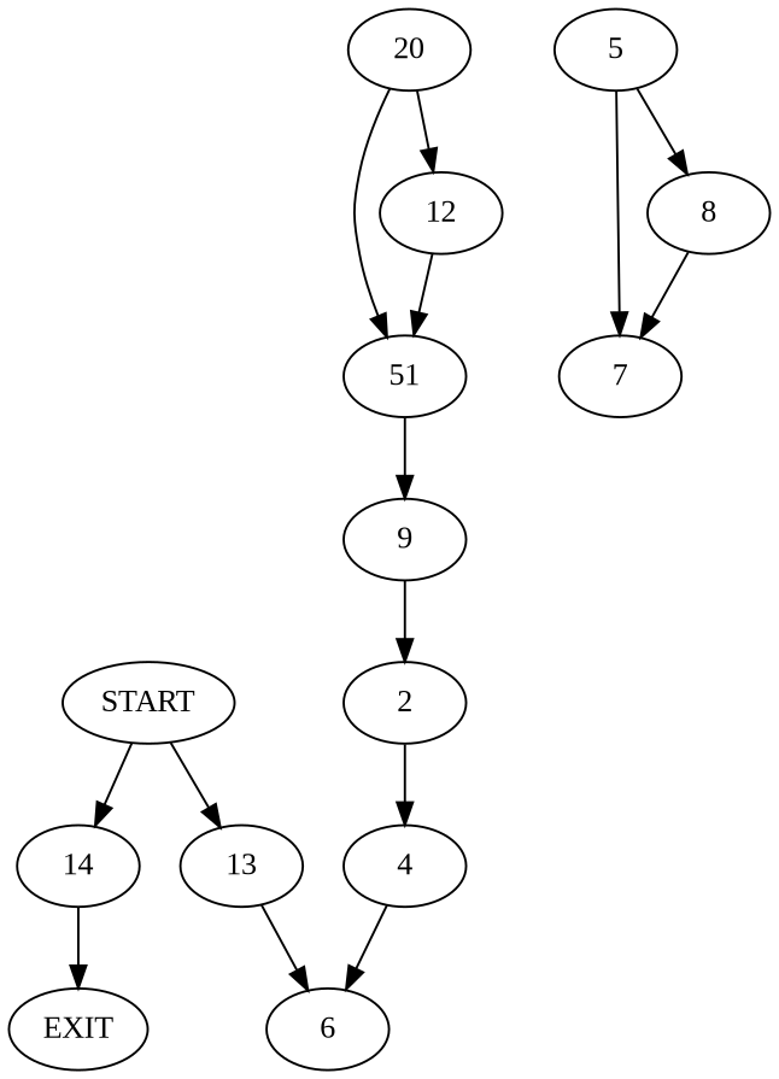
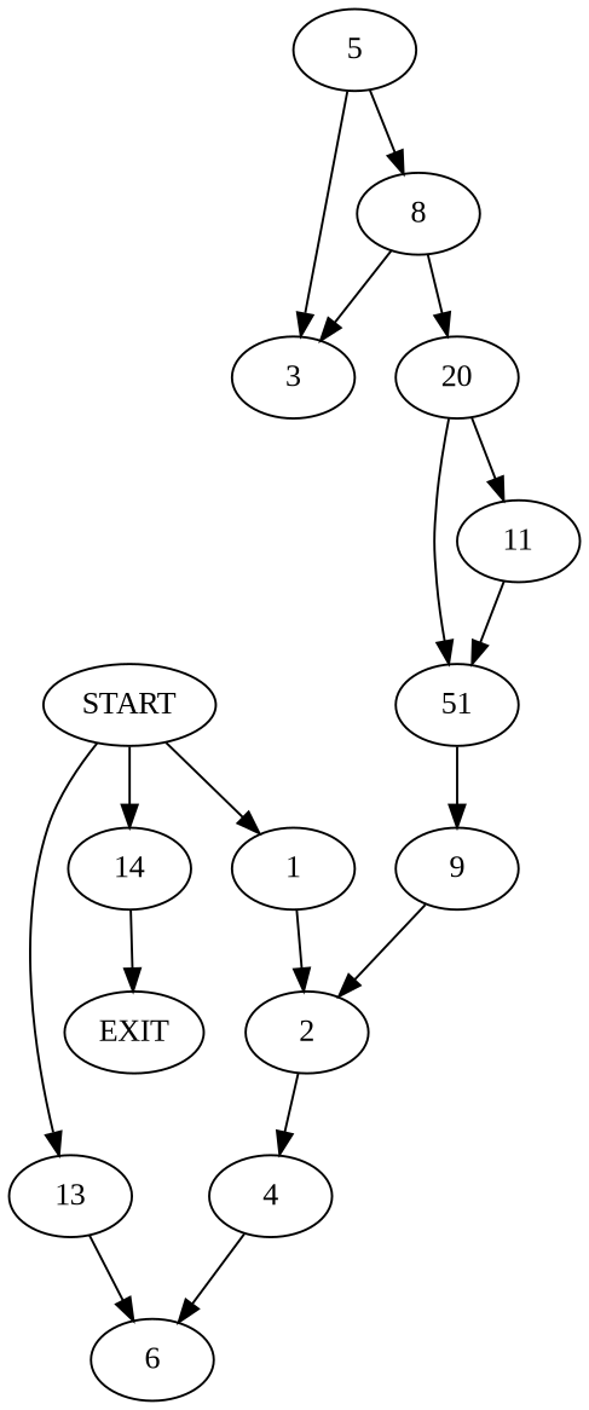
  digraph {
    fontname="Liberation Serif"
    node [fontname="Liberation Serif"]
    edge [fontname="Liberation Serif"]
    n1 [label=START]
+   1
    13
    14
    2
    6
    n7 [label=EXIT]
    4
    5
-   7
+   7 [label=3]
    8
    n12 [label=20]
    9
    n14 [label=51]
-   12
+   12 [label=11]
+   n1 -> 1
    n1 -> 13
    n1 -> 14
+   1 -> 2
    13 -> 6
    14 -> n7
    2 -> 4
    4 -> 6
    5 -> 7
    5 -> 8
    8 -> 7
+   8 -> n12
    n12 -> n14
    n12 -> 12
    9 -> 2
    n14 -> 9
    12 -> n14
  }
